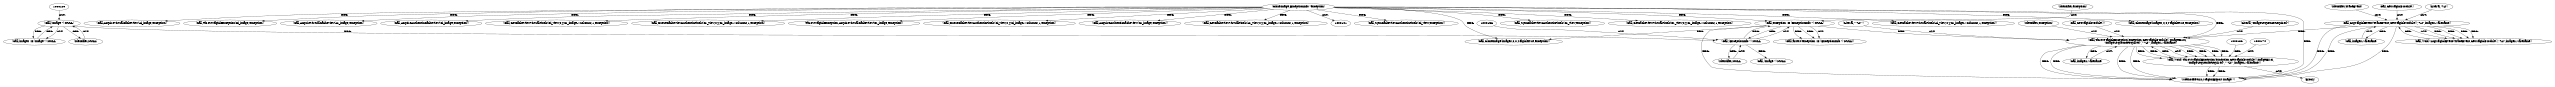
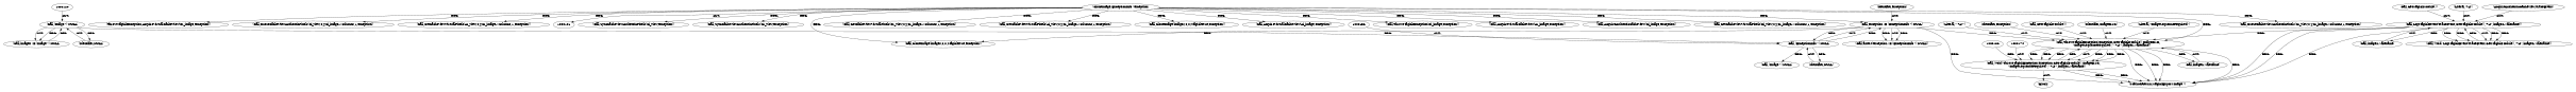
  digraph {
    n1 [label="(Call,ThrowMagickException(exception,GetMagickModule(),ImageError,\n        \"ImageSequenceRequired\",\"`%s'\",images->filename))"]
    n2 [label="(Call,(void) ThrowMagickException(exception,GetMagickModule(),ImageError,\n        \"ImageSequenceRequired\",\"`%s'\",images->filename))"]
    n3 [label="(MethodReturn,MagickExport Image *)"]
    n4 [label="(Call,images->filename)"]
    n5 [label="(Block,)"]
    n6 [label="(Call,exception != (ExceptionInfo *) NULL)"]
    n7 [label="(Call,(ExceptionInfo *) NULL)"]
    n8 [label="(Call,assert(exception != (ExceptionInfo *) NULL))"]
    n9 [label="(Call,CloneImage(images,0,0,MagickTrue,exception))"]
    n10 [label="(Identifier,NULL)"]
    n11 [label="(Call,(Image *) NULL)"]
    n12 [label="(CloneImage,ExceptionInfo *exception)"]
    n13 [label="(Call,SyncCacheViewAuthenticPixels(Ci_view,exception))"]
    n14 [label="(Call,SyncCacheViewAuthenticPixels(Cr_view,exception))"]
    n15 [label="(Call,GetCacheViewVirtualPixels(Br_view,0,y,Cr_image->columns,1,exception))"]
    n16 [label="(Call,GetCacheViewVirtualPixels(Ai_view,0,y,Cr_image->columns,1,exception))"]
    n17 [label="(Call,CloneImage(images,0,0,MagickTrue,exception))"]
    n18 [label="(Call,AcquireVirtualCacheView(Ai_image,exception))"]
    n19 [label="(Call,ThrowMagickException(Bi_image,exception))"]
    n20 [label="(Call,AcquireVirtualCacheView(Ar_image,exception))"]
    n21 [label="(Call,AcquireAuthenticCacheView(Ci_image,exception))"]
    n22 [label="(Call,GetCacheViewVirtualPixels(Bi_view,0,y,Cr_image->columns,1,exception))"]
    n23 [label="(Call,QueueCacheViewAuthenticPixels(Cr_view,0,y,Cr_image->columns,1,exception))"]
    n24 [label="(ThrowMagickException,AcquireVirtualCacheView(Br_image,exception))"]
    n25 [label="(Call,QueueCacheViewAuthenticPixels(Ci_view,0,y,Ci_image->columns,1,exception))"]
-   n26 [label="(Call,AcquireAuthenticCacheView(Cr_image,exception))"]
    n27 [label="(Call,GetCacheViewVirtualPixels(Ar_view,0,y,Cr_image->columns,1,exception))"]
    1000101
    n29 [label="(Call,(Image *) NULL)"]
    n30 [label="(Call,images != (Image *) NULL)"]
    n31 [label="(Identifier,NULL)"]
    n32 [label="(Call,LogMagickEvent(TraceEvent,GetMagickModule(),\"%s\",images->filename))"]
    n33 [label="(Call,images->filename)"]
    n34 [label="(Call,(void) LogMagickEvent(TraceEvent,GetMagickModule(),\"%s\",images->filename))"]
    n35 [label="(Identifier,exception)"]
    n36 [label="(Literal,\"`%s'\")"]
    n37 [label="(Identifier,exception)"]
    n38 [label="(Call,GetMagickModule())"]
    n39 [label="(Call,GetMagickModule())"]
+   n40 [label="(Identifier,ImageError)"]
    n41 [label="(Literal,\"%s\")"]
-   n42 [label="(Identifier,TraceEvent)"]
+   n42 [label="(AcquireAuthenticCacheView,TraceEvent)"]
    n43 [label="(Literal,\"ImageSequenceRequired\")"]
    1000156
    1000129
    1000174
    1000186
    n1 -> n2 [label="AST: "]
    n1 -> n2 [label="DDG: "]
    n1 -> n2 [label="DDG: "]
    n1 -> n2 [label="DDG: "]
    n1 -> n2 [label="DDG: "]
    n1 -> n2 [label="DDG: "]
    n1 -> n2 [label="DDG: "]
    n1 -> n3 [label="DDG: "]
    n1 -> n3 [label="DDG: "]
    n1 -> n3 [label="DDG: "]
    n1 -> n3 [label="DDG: "]
    n1 -> n4 [label="CFG: "]
    n2 -> n1 [label="CFG: "]
    n2 -> n3 [label="DDG: "]
    n2 -> n3 [label="DDG: "]
    n2 -> n5 [label="AST: "]
    n4 -> n1 [label="AST: "]
    n6 -> n1 [label="DDG: "]
    n6 -> n3 [label="DDG: "]
    n6 -> n7 [label="CFG: "]
    n6 -> n8 [label="AST: "]
    n6 -> n8 [label="DDG: "]
    n6 -> n8 [label="DDG: "]
    n6 -> n9 [label="DDG: "]
    n7 -> n6 [label="AST: "]
    n7 -> n6 [label="DDG: "]
    n7 -> n10 [label="CFG: "]
    n7 -> n11 [label="DDG: "]
    n10 -> n7 [label="AST: "]
    n12 -> n1 [label="DDG: "]
-   n12 -> n3 [label="DDG: "]
    n12 -> n6 [label="DDG: "]
    n12 -> n9 [label="DDG: "]
    n12 -> n13 [label="DDG: "]
    n12 -> n14 [label="DDG: "]
    n12 -> n15 [label="DDG: "]
    n12 -> n16 [label="DDG: "]
    n12 -> n17 [label="DDG: "]
    n12 -> n18 [label="DDG: "]
    n12 -> n19 [label="DDG: "]
    n12 -> n20 [label="DDG: "]
    n12 -> n21 [label="DDG: "]
    n12 -> n22 [label="DDG: "]
    n12 -> n23 [label="DDG: "]
    n12 -> n24 [label="DDG: "]
    n12 -> n25 [label="DDG: "]
-   n12 -> n26 [label="DDG: "]
    n12 -> n27 [label="DDG: "]
    n12 -> 1000101 [label="AST: "]
    n29 -> n7 [label="DDG: "]
    n29 -> n30 [label="AST: "]
    n29 -> n30 [label="DDG: "]
    n29 -> n31 [label="CFG: "]
    n30 -> n29 [label="CFG: "]
    n31 -> n29 [label="AST: "]
    n32 -> n1 [label="DDG: "]
    n32 -> n3 [label="DDG: "]
    n32 -> n3 [label="DDG: "]
    n32 -> n3 [label="DDG: "]
    n32 -> n33 [label="CFG: "]
    n32 -> n34 [label="AST: "]
    n32 -> n34 [label="DDG: "]
    n32 -> n34 [label="DDG: "]
    n32 -> n34 [label="DDG: "]
    n32 -> n34 [label="DDG: "]
    n33 -> n32 [label="AST: "]
    n34 -> n32 [label="CFG: "]
    n35 -> n6 [label="AST: "]
    n36 -> n1 [label="AST: "]
    n37 -> n1 [label="AST: "]
    n38 -> n1 [label="AST: "]
    n39 -> n32 [label="AST: "]
+   n40 -> n1 [label="AST: "]
    n41 -> n32 [label="AST: "]
    n42 -> n32 [label="AST: "]
    n43 -> n1 [label="AST: "]
    1000156 -> n7 [label="AST: "]
    1000129 -> n29 [label="AST: "]
    1000174 -> n2 [label="AST: "]
    1000186 -> n2 [label="CFG: "]
  }
